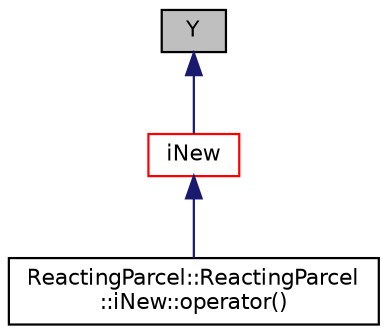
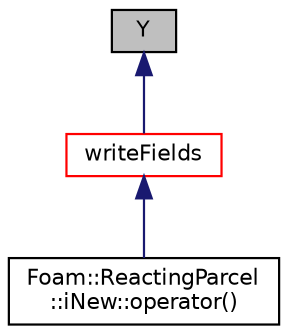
  digraph {
    rankdir=TB
    node [color=black fontname=Helvetica fontsize=10 shape=record]
    edge [color=midnightblue dir=back fontname=Helvetica fontsize=10 labelfontname=Helvetica labelfontsize=10 style=solid]
    n1 [fillcolor=grey75 fontcolor=black height=0.2 label=Y style=filled width=0.4]
-   n2 [color=red height=0.2 label=iNew width=0.4]
-   n3 [height=0.2 label="ReactingParcel::ReactingParcel\l::iNew::operator()" width=0.4]
+   n2 [color=red height=0.2 label=writeFields width=0.4]
+   n3 [height=0.2 label="Foam::ReactingParcel\l::iNew::operator()" width=0.4]
    n1 -> n2
    n2 -> n3
  }
